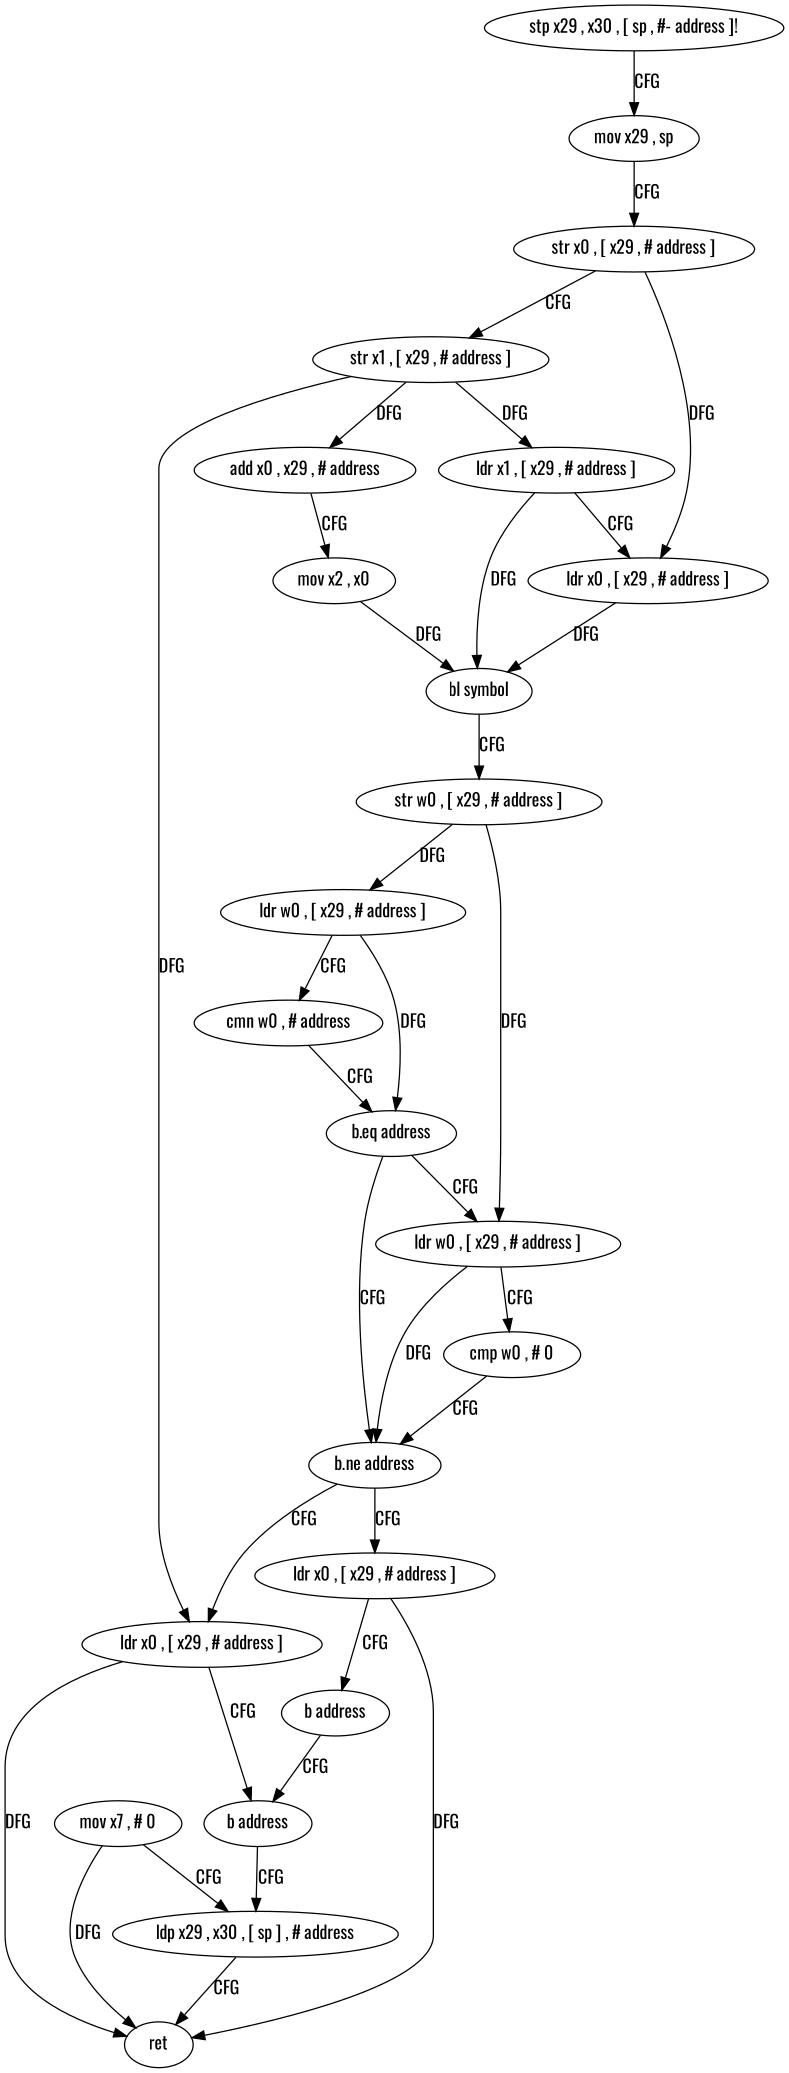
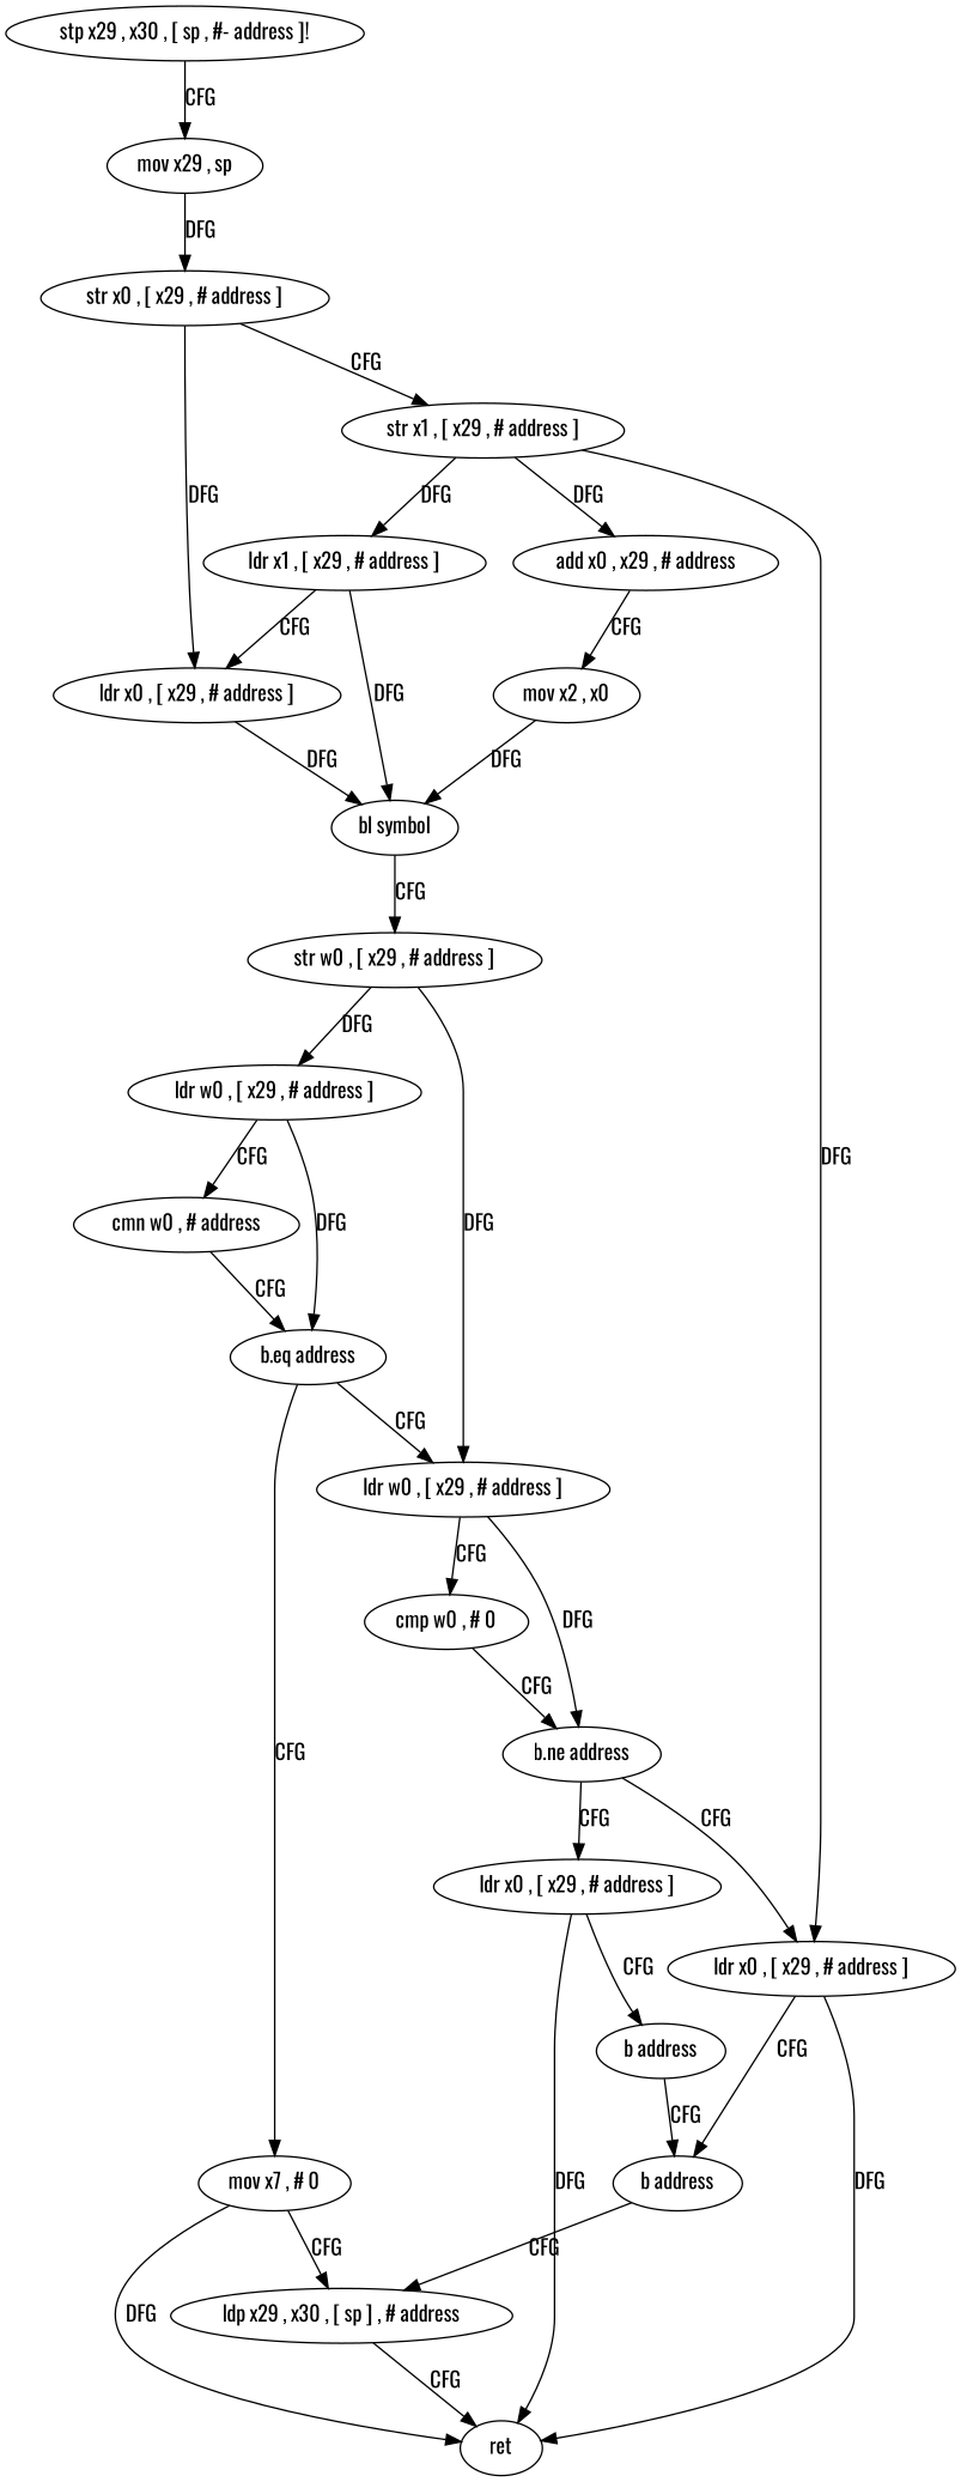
  digraph {
    fontname=Oswald
    node [fontname=Oswald]
    edge [fontname=Oswald]
    n1 [label="stp x29 , x30 , [ sp , #- address ]!"]
    n2 [label="mov x29 , sp"]
    n3 [label="str x0 , [ x29 , # address ]"]
    n4 [label="str x1 , [ x29 , # address ]"]
    n5 [label="ldr x0 , [ x29 , # address ]"]
    n6 [label="add x0 , x29 , # address"]
    n7 [label="ldr x1 , [ x29 , # address ]"]
    n8 [label="ldr x0 , [ x29 , # address ]"]
    n9 [label="bl symbol"]
    n10 [label="mov x2 , x0"]
    n11 [label=ret]
    n12 [label="b address"]
    n13 [label="str w0 , [ x29 , # address ]"]
    n14 [label="ldr w0 , [ x29 , # address ]"]
    n15 [label="ldr w0 , [ x29 , # address ]"]
    n16 [label="cmn w0 , # address"]
    n17 [label="b.eq address"]
    n18 [label="cmp w0 , # 0"]
    n19 [label="b.ne address"]
    n20 [label="mov x7 , # 0"]
    n21 [label="ldp x29 , x30 , [ sp ] , # address"]
    n22 [label="ldr x0 , [ x29 , # address ]"]
    n23 [label="b address"]
    n1 -> n2 [label=CFG]
-   n2 -> n3 [label=CFG]
+   n2 -> n3 [label=DFG]
    n3 -> n4 [label=CFG]
    n3 -> n5 [label=DFG]
    n4 -> n6 [label=DFG]
    n4 -> n7 [label=DFG]
    n4 -> n8 [label=DFG]
    n5 -> n9 [label=DFG]
    n6 -> n10 [label=CFG]
    n7 -> n5 [label=CFG]
    n7 -> n9 [label=DFG]
    n8 -> n11 [label=DFG]
    n8 -> n12 [label=CFG]
    n9 -> n13 [label=CFG]
    n10 -> n9 [label=DFG]
    n12 -> n21 [label=CFG]
    n13 -> n14 [label=DFG]
    n13 -> n15 [label=DFG]
    n14 -> n16 [label=CFG]
    n14 -> n17 [label=DFG]
    n15 -> n18 [label=CFG]
    n15 -> n19 [label=DFG]
    n16 -> n17 [label=CFG]
    n17 -> n15 [label=CFG]
-   n17 -> n19 [label=CFG]
+   n17 -> n20 [label=CFG]
    n18 -> n19 [label=CFG]
    n19 -> n8 [label=CFG]
    n19 -> n22 [label=CFG]
    n20 -> n11 [label=DFG]
    n20 -> n21 [label=CFG]
    n21 -> n11 [label=CFG]
    n22 -> n11 [label=DFG]
    n22 -> n23 [label=CFG]
    n23 -> n12 [label=CFG]
  }
